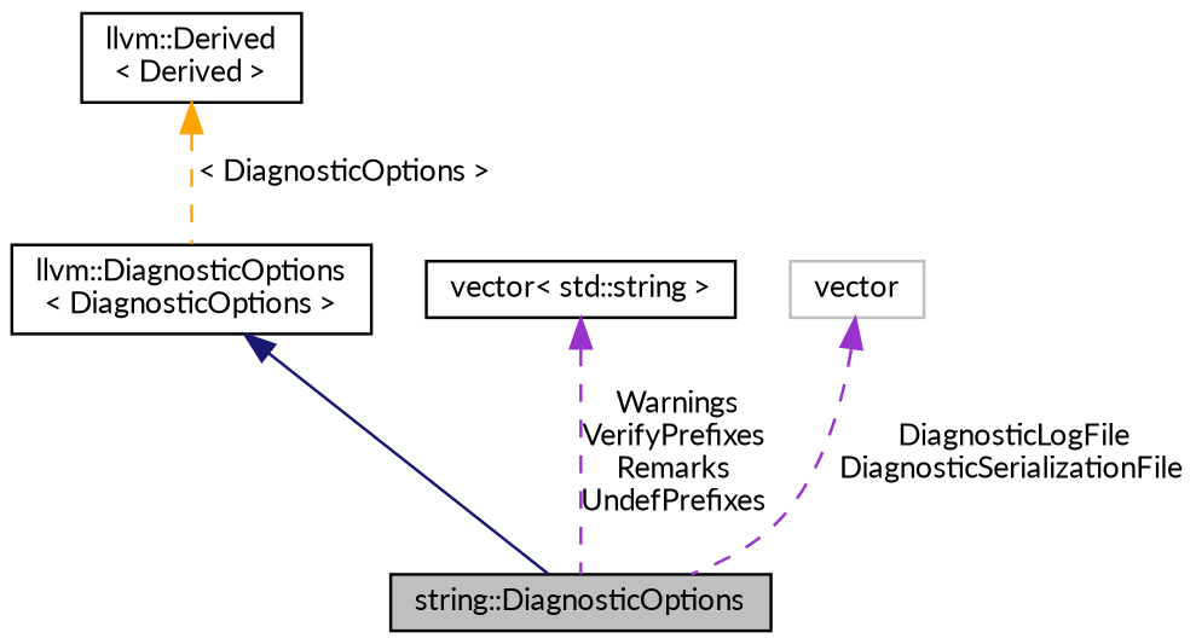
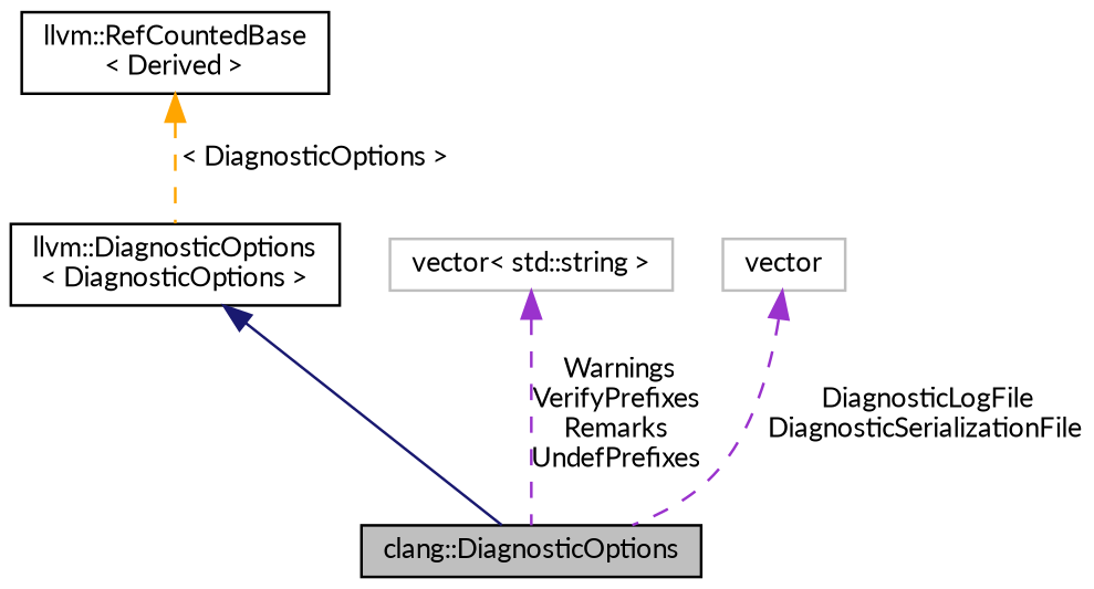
  digraph {
    fontname=Lato
    node [color=black fontname=Lato fontsize=10 shape=record]
    edge [color=darkorchid3 dir=back fontname=Lato fontsize=10 labelfontname=Helvetica labelfontsize=10 style=dashed]
-   n1 [fillcolor=grey75 fontcolor=black height=0.2 label="string::DiagnosticOptions" style=filled width=0.4]
+   n1 [fillcolor=grey75 fontcolor=black height=0.2 label="clang::DiagnosticOptions" style=filled width=0.4]
    n2 [height=0.2 label="llvm::DiagnosticOptions\l\< DiagnosticOptions \>" width=0.4]
-   n3 [height=0.2 label="llvm::Derived\l\< Derived \>" width=0.4]
-   n4 [height=0.2 label="vector\< std::string \>" width=0.4]
+   n3 [height=0.2 label="llvm::RefCountedBase\l\< Derived \>" width=0.4]
+   n4 [color=grey75 height=0.2 label="vector\< std::string \>" width=0.4]
    n5 [color=grey75 height=0.2 label=vector width=0.4]
    n2 -> n1 [color=midnightblue style=solid]
    n3 -> n2 [color=orange label=" \< DiagnosticOptions \>"]
    n4 -> n1 [label=" Warnings\nVerifyPrefixes\nRemarks\nUndefPrefixes"]
    n5 -> n1 [label=" DiagnosticLogFile\nDiagnosticSerializationFile"]
  }
